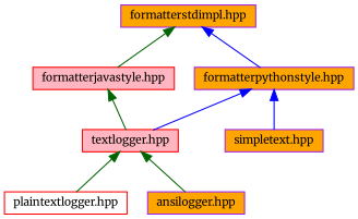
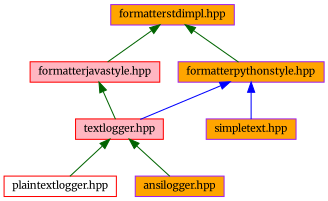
  digraph {
    fontname=Merriweather
    node [color=purple fillcolor=orange fontname=Merriweather fontsize=10 shape=record style=filled]
    edge [color=darkgreen dir=back fontname=Merriweather fontsize=10 labelfontname=Helvetica labelfontsize=10 style=solid]
    n1 [fontcolor=black height=0.2 label="formatterstdimpl.hpp" width=0.4]
    n2 [color=red fillcolor=lightpink height=0.2 label="formatterjavastyle.hpp" width=0.4]
    n3 [height=0.2 label="formatterpythonstyle.hpp" width=0.4]
    n4 [color=red fillcolor=lightpink height=0.2 label="textlogger.hpp" width=0.4]
    n5 [height=0.2 label="simpletext.hpp" width=0.4]
    n6 [color=red fillcolor=white height=0.2 label="plaintextlogger.hpp" width=0.4]
    n7 [height=0.2 label="ansilogger.hpp" width=0.4]
    n1 -> n2
-   n1 -> n3 [color=blue]
+   n1 -> n3
    n2 -> n4
    n3 -> n4 [color=blue]
    n3 -> n5 [color=blue]
    n4 -> n6
    n4 -> n7
  }
